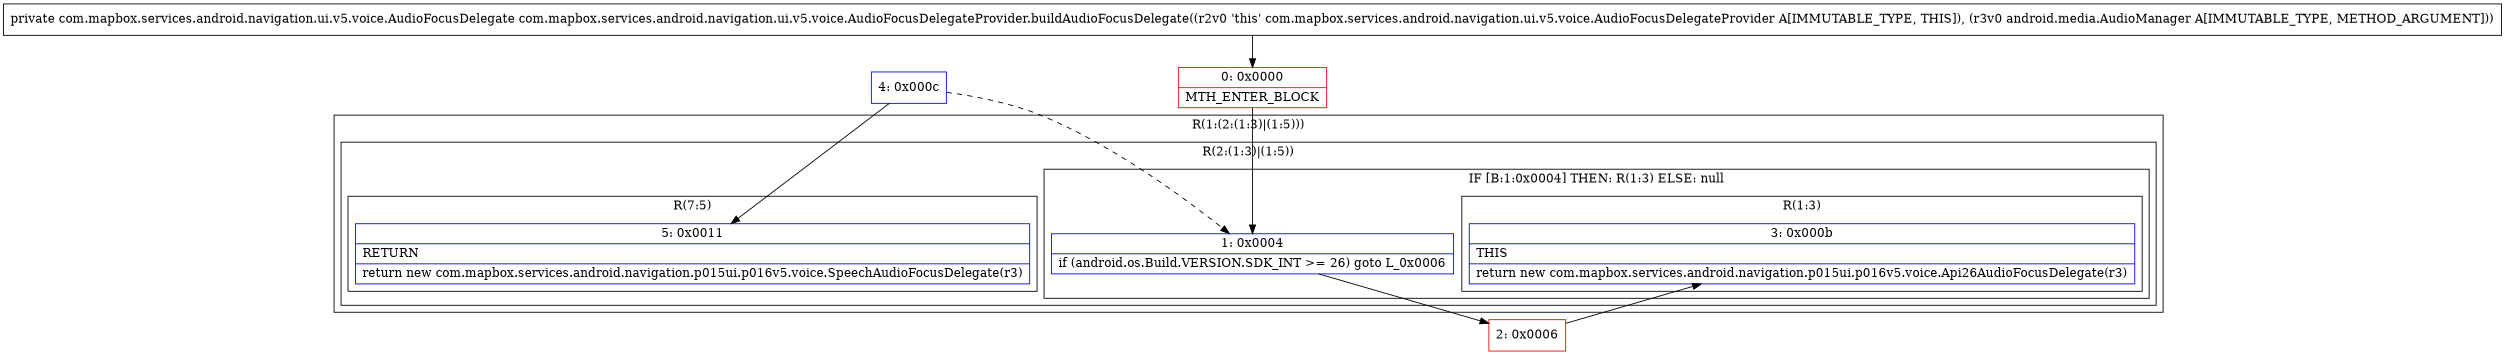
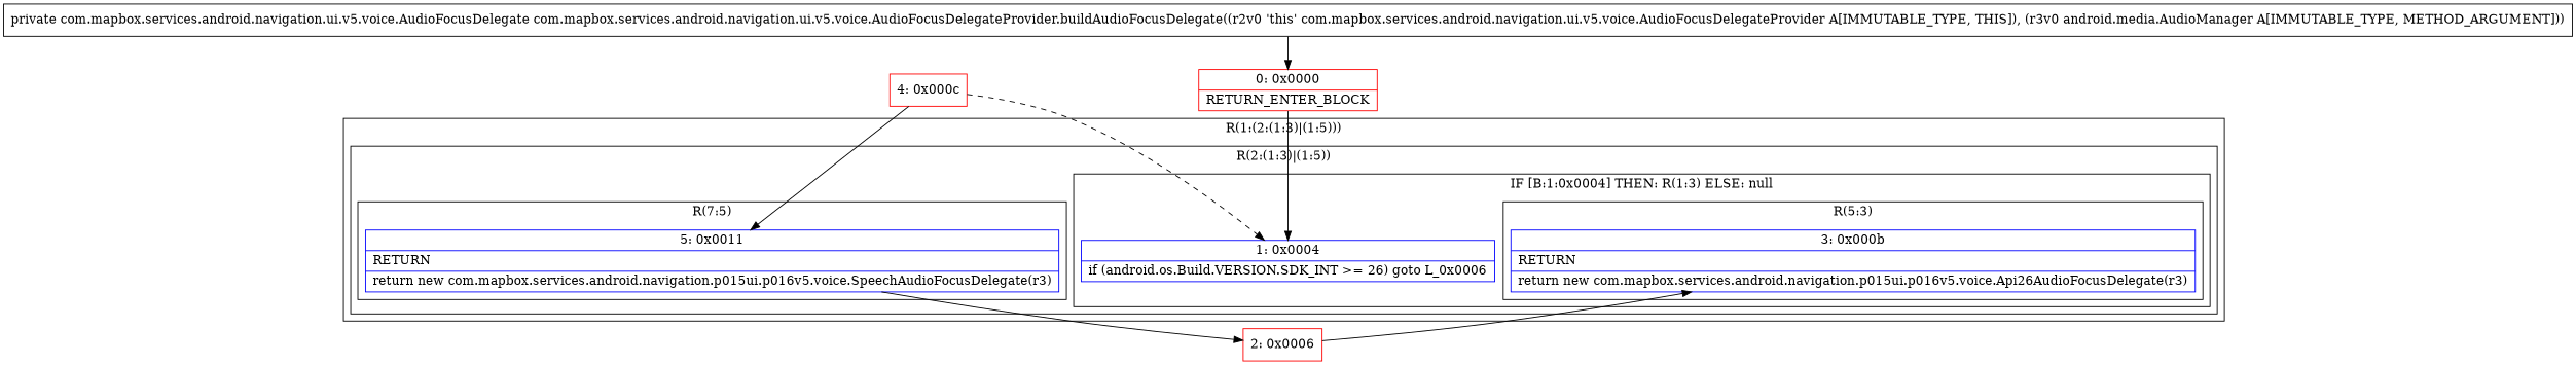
  digraph {
    node [color=blue shape=record]
-   n1 [label="{3\:\ 0x000b|THIS\l|return new com.mapbox.services.android.navigation.p015ui.p016v5.voice.Api26AudioFocusDelegate(r3)\l}"]
+   n1 [label="{3\:\ 0x000b|RETURN\l|return new com.mapbox.services.android.navigation.p015ui.p016v5.voice.Api26AudioFocusDelegate(r3)\l}"]
    n2 [label="{1\:\ 0x0004|if (android.os.Build.VERSION.SDK_INT \>= 26) goto L_0x0006\l}"]
    n3 [label="{5\:\ 0x0011|RETURN\l|return new com.mapbox.services.android.navigation.p015ui.p016v5.voice.SpeechAudioFocusDelegate(r3)\l}"]
    n4 [color=red label="{2\:\ 0x0006}"]
-   n5 [label="{4\:\ 0x000c}"]
-   n6 [color=red label="{0\:\ 0x0000|MTH_ENTER_BLOCK\l}"]
+   n5 [color=red label="{4\:\ 0x000c}"]
+   n6 [color=red label="{0\:\ 0x0000|RETURN_ENTER_BLOCK\l}"]
    n7 [label="{private com.mapbox.services.android.navigation.ui.v5.voice.AudioFocusDelegate com.mapbox.services.android.navigation.ui.v5.voice.AudioFocusDelegateProvider.buildAudioFocusDelegate((r2v0 'this' com.mapbox.services.android.navigation.ui.v5.voice.AudioFocusDelegateProvider A[IMMUTABLE_TYPE, THIS]), (r3v0 android.media.AudioManager A[IMMUTABLE_TYPE, METHOD_ARGUMENT])) }" color=""]
    subgraph cluster_1 {
      label="R(1:(2:(1:3)|(1:5)))"
      subgraph cluster_2 {
        label="R(2:(1:3)|(1:5))"
        subgraph cluster_3 {
          label="IF [B:1:0x0004] THEN: R(1:3) ELSE: null"
          n2
          subgraph cluster_4 {
-           label="R(1:3)"
+           label="R(5:3)"
            n1
          }
        }
        subgraph cluster_5 {
          label="R(7:5)"
          n3
        }
      }
    }
-   n2 -> n4
+   n3 -> n4
    n4 -> n1
    n5 -> n2 [style=dashed]
    n5 -> n3
    n6 -> n2
    n7 -> n6
  }
